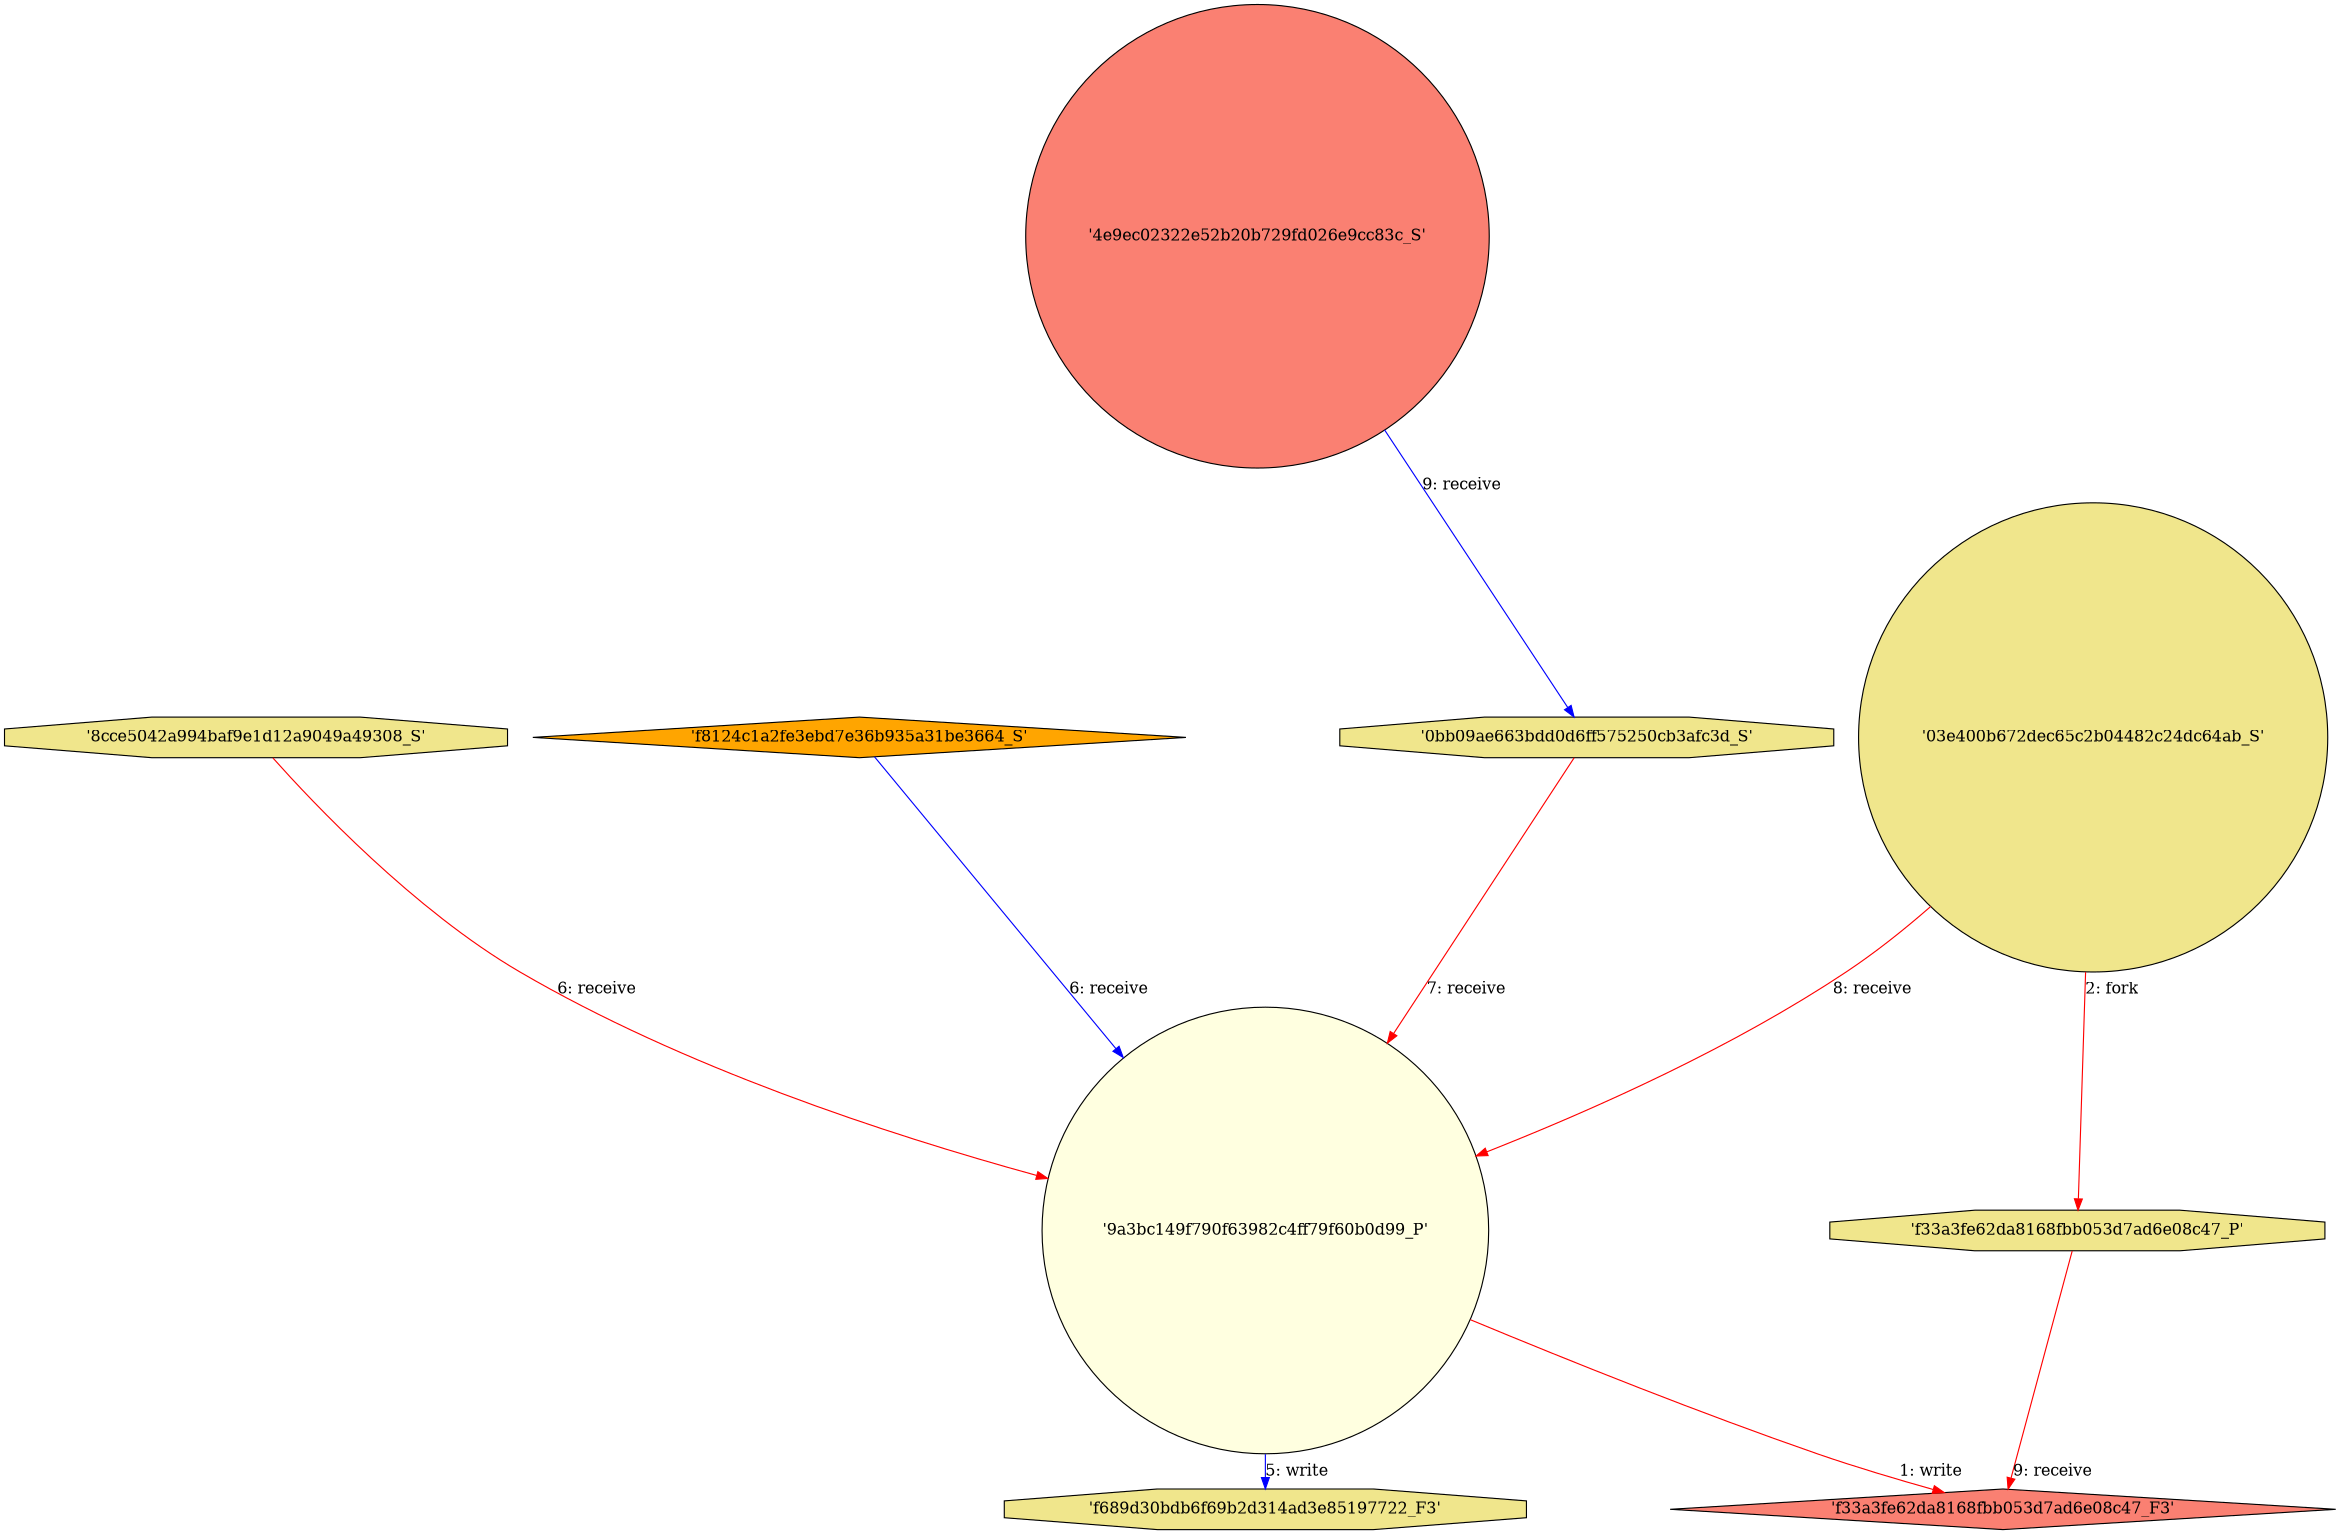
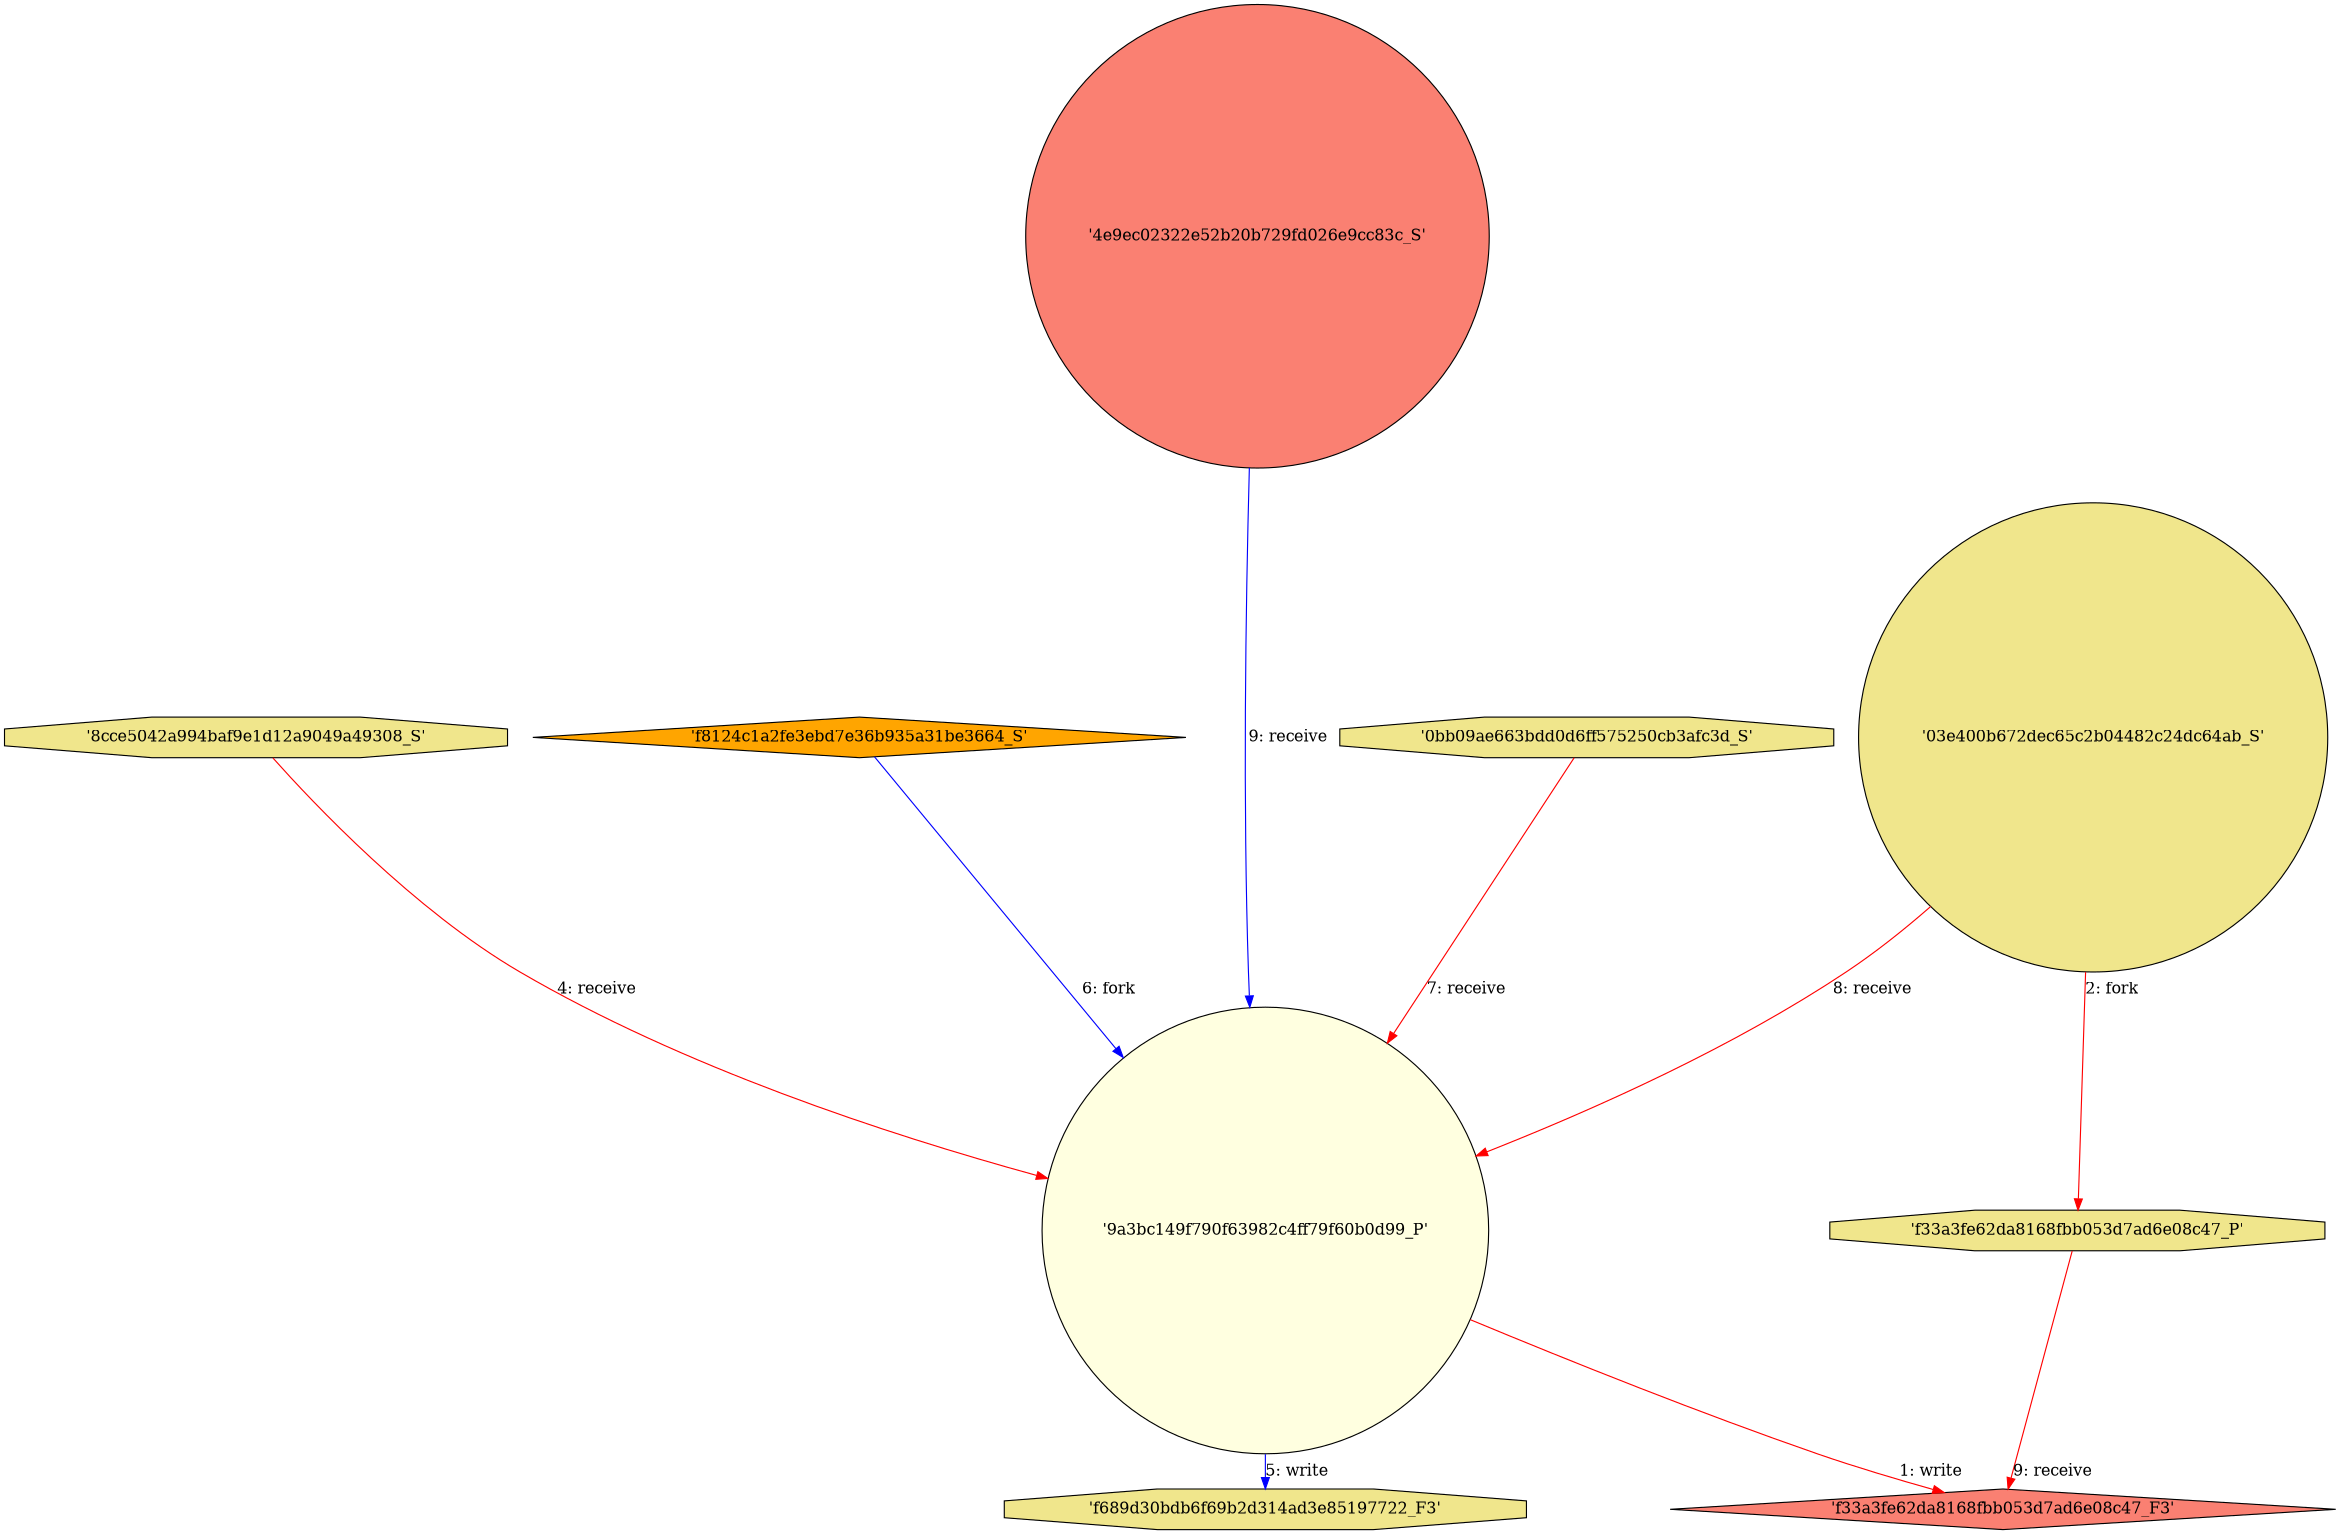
  digraph {
    engine=neato
    fixedsize=false
    fontsize=10
    nodesep=0.3
    rankdir=TB
    ranksep=0
    splines=true
    node [fillcolor=khaki node_type=Socket shape=octagon style=filled]
    edge [color=red]
    "'f33a3fe62da8168fbb053d7ad6e08c47_F3'" [fillcolor=salmon node_type=File shape=diamond]
    "'9a3bc149f790f63982c4ff79f60b0d99_P'" [fillcolor=lightyellow node_type=Process shape=circle]
    "'f689d30bdb6f69b2d314ad3e85197722_F3'" [node_type=file]
    "'f33a3fe62da8168fbb053d7ad6e08c47_P'" [node_type=Process]
    "'8cce5042a994baf9e1d12a9049a49308_S'"
    "'f8124c1a2fe3ebd7e36b935a31be3664_S'" [fillcolor=orange shape=diamond]
    "'0bb09ae663bdd0d6ff575250cb3afc3d_S'"
    "'03e400b672dec65c2b04482c24dc64ab_S'" [shape=circle]
    n9 [fillcolor=salmon label="'4e9ec02322e52b20b729fd026e9cc83c_S'" shape=circle]
    "'9a3bc149f790f63982c4ff79f60b0d99_P'" -> "'f33a3fe62da8168fbb053d7ad6e08c47_F3'" [label="1: write"]
    "'9a3bc149f790f63982c4ff79f60b0d99_P'" -> "'f689d30bdb6f69b2d314ad3e85197722_F3'" [color=blue label="5: write"]
    "'f33a3fe62da8168fbb053d7ad6e08c47_P'" -> "'f33a3fe62da8168fbb053d7ad6e08c47_F3'" [label="9: receive"]
-   "'8cce5042a994baf9e1d12a9049a49308_S'" -> "'9a3bc149f790f63982c4ff79f60b0d99_P'" [label="6: receive"]
-   "'f8124c1a2fe3ebd7e36b935a31be3664_S'" -> "'9a3bc149f790f63982c4ff79f60b0d99_P'" [color=blue label="6: receive"]
+   "'8cce5042a994baf9e1d12a9049a49308_S'" -> "'9a3bc149f790f63982c4ff79f60b0d99_P'" [label="4: receive"]
+   "'f8124c1a2fe3ebd7e36b935a31be3664_S'" -> "'9a3bc149f790f63982c4ff79f60b0d99_P'" [color=blue label="6: fork"]
    "'0bb09ae663bdd0d6ff575250cb3afc3d_S'" -> "'9a3bc149f790f63982c4ff79f60b0d99_P'" [label="7: receive"]
    "'03e400b672dec65c2b04482c24dc64ab_S'" -> "'9a3bc149f790f63982c4ff79f60b0d99_P'" [label="8: receive"]
    "'03e400b672dec65c2b04482c24dc64ab_S'" -> "'f33a3fe62da8168fbb053d7ad6e08c47_P'" [label="2: fork"]
-   n9 -> "'0bb09ae663bdd0d6ff575250cb3afc3d_S'" [color=blue label="9: receive"]
+   n9 -> "'9a3bc149f790f63982c4ff79f60b0d99_P'" [color=blue label="9: receive"]
  }
